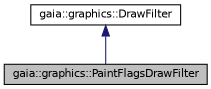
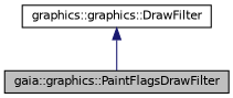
  digraph {
    node [color=black fontname=Helvetica fontsize=10 shape=record style=filled]
    n1 [fillcolor=grey75 fontcolor=black height=0.2 label="gaia::graphics::PaintFlagsDrawFilter" width=0.4]
-   n2 [fillcolor=white height=0.2 label="gaia::graphics::DrawFilter" width=0.4]
+   n2 [fillcolor=white height=0.2 label="graphics::graphics::DrawFilter" width=0.4]
    n2 -> n1 [color=midnightblue dir=back fontname=Helvetica fontsize=10 labelfontname=Helvetica labelfontsize=10 style=solid]
  }
